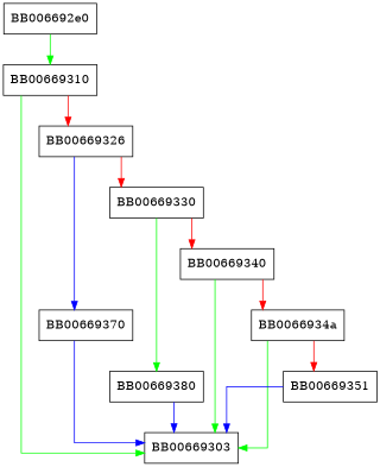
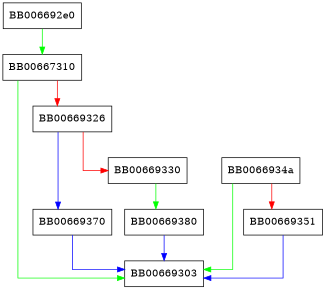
  digraph {
    splines=ortho
    node [shape=box]
    edge [color=green]
    BB006692e0
-   BB00669310
+   BB00669310 [label=BB00667310]
    BB00669303
    BB00669326
    BB00669370
    BB00669330
    BB00669380
-   BB00669340
    BB0066934a
    BB00669351
    BB006692e0 -> BB00669310
    BB00669310 -> BB00669303
    BB00669310 -> BB00669326 [color=red]
    BB00669326 -> BB00669370 [color=blue]
    BB00669326 -> BB00669330 [color=red]
    BB00669370 -> BB00669303 [color=blue]
    BB00669330 -> BB00669380
-   BB00669330 -> BB00669340 [color=red]
    BB00669380 -> BB00669303 [color=blue]
-   BB00669340 -> BB00669303
-   BB00669340 -> BB0066934a [color=red]
    BB0066934a -> BB00669303
    BB0066934a -> BB00669351 [color=red]
    BB00669351 -> BB00669303 [color=blue]
  }
